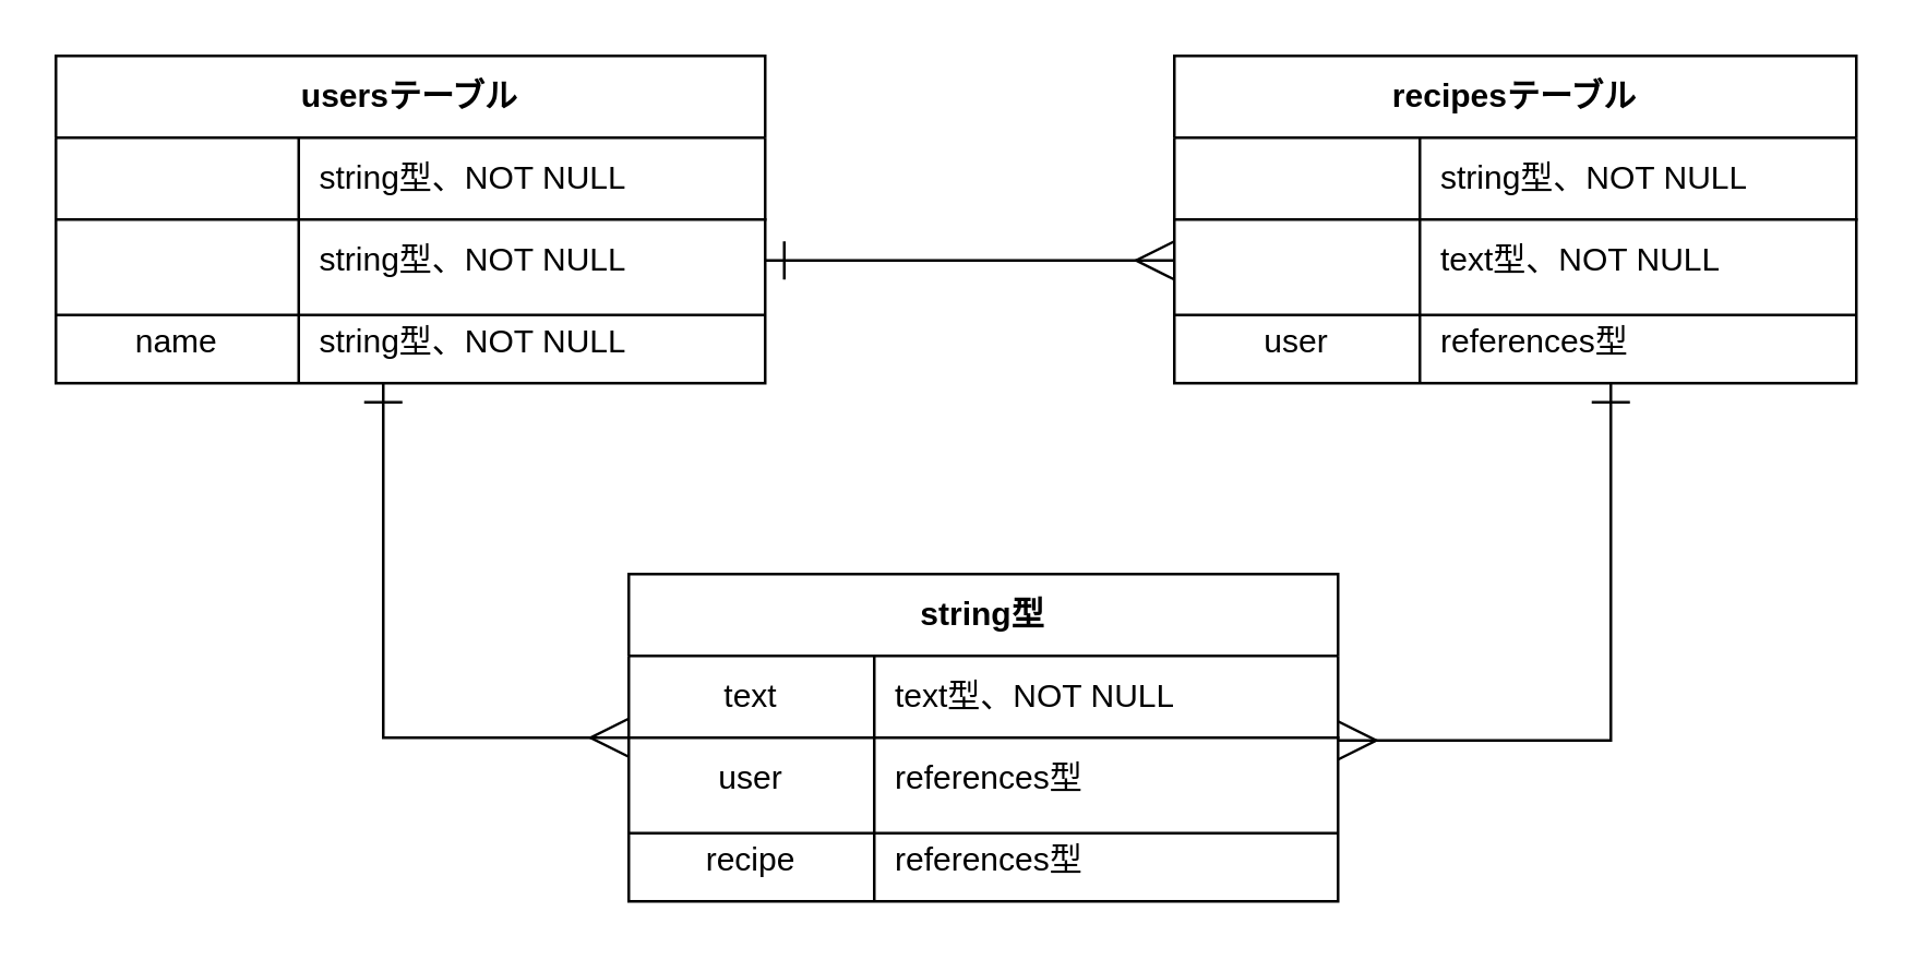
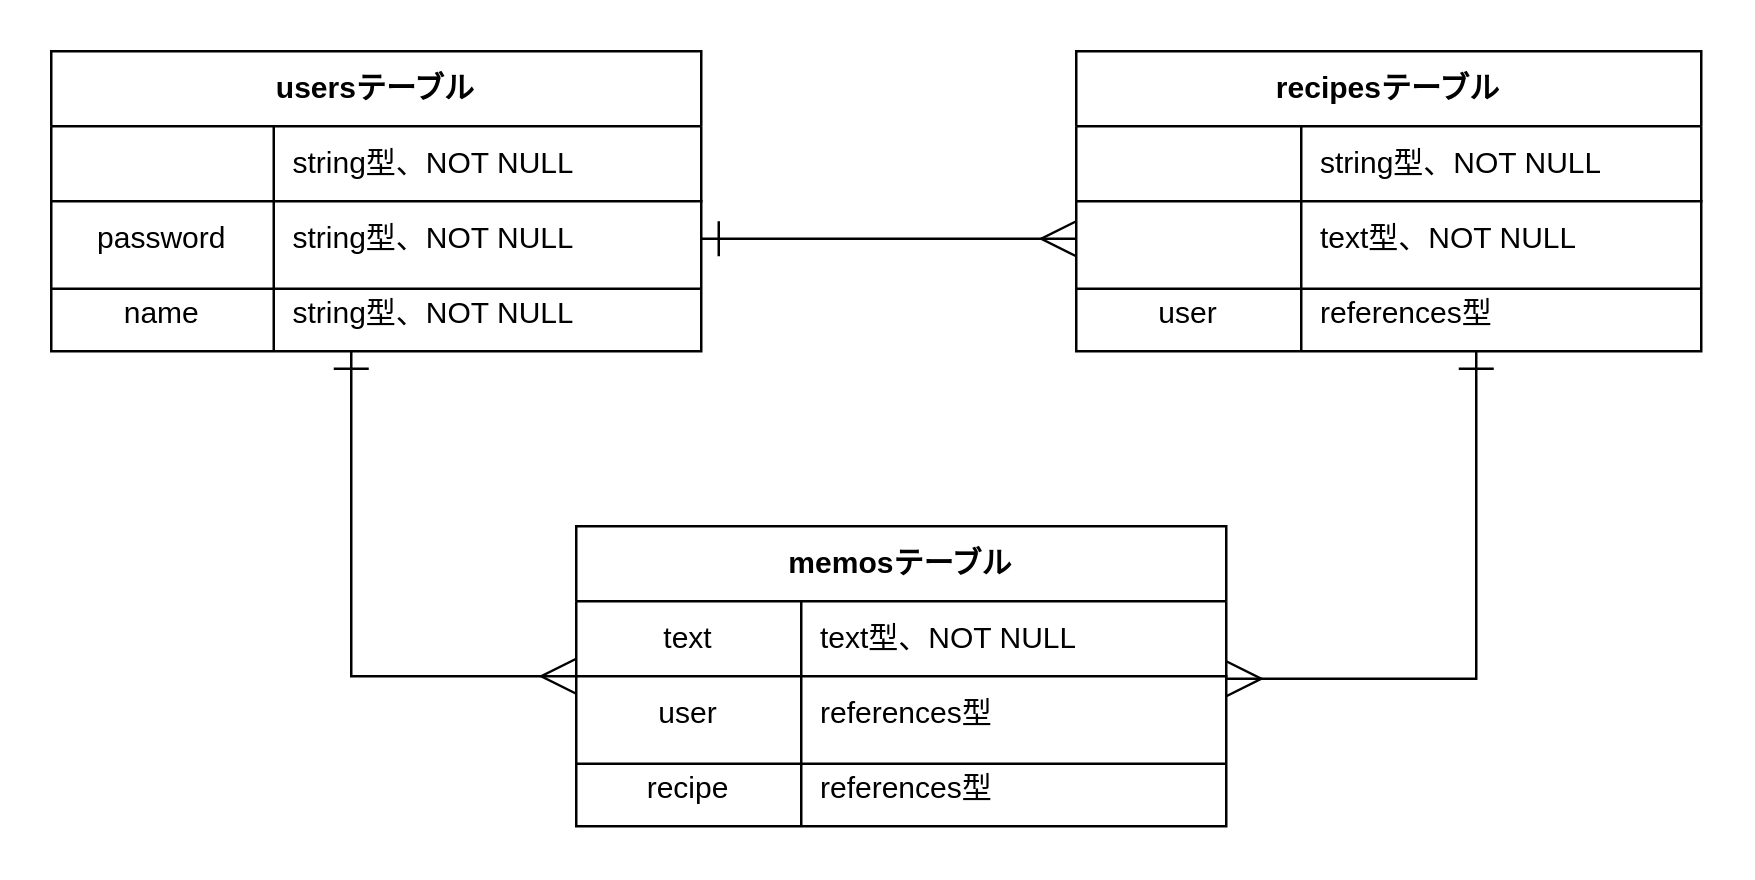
  <mxCell id="0" />
  <mxCell id="1" parent="0" />
  <mxCell id="2" value="" style="line;strokeWidth=1;html=1;fillColor=#ffffff;fontSize=1;" vertex="1" parent="1"><mxGeometry x="20" y="110" width="260" height="10" as="geometry" /></mxCell>
  <mxCell id="3" value="" style="line;strokeWidth=1;html=1;fillColor=#ffffff;fontSize=1;" vertex="1" parent="1"><mxGeometry x="430" y="110" width="250" height="10" as="geometry" /></mxCell>
  <mxCell id="4" value="recipesテーブル" style="shape=table;html=1;whiteSpace=wrap;startSize=30;container=1;collapsible=0;childLayout=tableLayout;fixedRows=1;rowLines=0;fontStyle=1;align=center;" vertex="1" parent="1"><mxGeometry x="430" y="20" width="250" height="120" as="geometry" /></mxCell>
  <mxCell id="5" value="" style="shape=partialRectangle;html=1;whiteSpace=wrap;collapsible=0;dropTarget=0;pointerEvents=0;fillColor=none;top=0;left=0;bottom=1;right=0;points=[[0,0.5],[1,0.5]];portConstraint=eastwest;" vertex="1" parent="4"><mxGeometry y="30" width="250" height="30" as="geometry" /></mxCell>
  <mxCell id="6" value="string型、NOT NULL" style="shape=partialRectangle;html=1;whiteSpace=wrap;connectable=0;fillColor=none;top=0;left=0;bottom=0;right=0;align=left;spacingLeft=6;overflow=hidden;" vertex="1" parent="5"><mxGeometry x="90" width="160" height="30" as="geometry" /></mxCell>
  <mxCell id="7" value="" style="shape=partialRectangle;html=1;whiteSpace=wrap;collapsible=0;dropTarget=0;pointerEvents=0;fillColor=none;top=0;left=0;bottom=0;right=0;points=[[0,0.5],[1,0.5]];portConstraint=eastwest;" vertex="1" parent="4"><mxGeometry y="60" width="250" height="30" as="geometry" /></mxCell>
  <mxCell id="8" value="text型、NOT NULL" style="shape=partialRectangle;html=1;whiteSpace=wrap;connectable=0;fillColor=none;top=0;left=0;bottom=0;right=0;align=left;spacingLeft=6;overflow=hidden;" vertex="1" parent="7"><mxGeometry x="90" width="160" height="30" as="geometry" /></mxCell>
  <mxCell id="9" value="" style="shape=partialRectangle;html=1;whiteSpace=wrap;collapsible=0;dropTarget=0;pointerEvents=0;fillColor=none;top=0;left=0;bottom=0;right=0;points=[[0,0.5],[1,0.5]];portConstraint=eastwest;" vertex="1" parent="4"><mxGeometry y="90" width="250" height="30" as="geometry" /></mxCell>
  <mxCell id="10" value="user" style="shape=partialRectangle;html=1;whiteSpace=wrap;connectable=0;fillColor=none;top=0;left=0;bottom=0;right=0;overflow=hidden;" vertex="1" parent="9"><mxGeometry width="90" height="30" as="geometry" /></mxCell>
  <mxCell id="11" value="references型" style="shape=partialRectangle;html=1;whiteSpace=wrap;connectable=0;fillColor=none;top=0;left=0;bottom=0;right=0;align=left;spacingLeft=6;overflow=hidden;" vertex="1" parent="9"><mxGeometry x="90" width="160" height="30" as="geometry" /></mxCell>
  <mxCell id="12" value="" style="line;strokeWidth=1;html=1;fillColor=#ffffff;fontSize=1;" vertex="1" parent="1"><mxGeometry x="230" y="300" width="260" height="10" as="geometry" /></mxCell>
  <mxCell id="13" value="usersテーブル" style="shape=table;html=1;whiteSpace=wrap;startSize=30;container=1;collapsible=0;childLayout=tableLayout;fixedRows=1;rowLines=0;fontStyle=1;align=center;" vertex="1" parent="1"><mxGeometry x="20" y="20" width="260" height="120" as="geometry" /></mxCell>
  <mxCell id="14" value="" style="shape=partialRectangle;html=1;whiteSpace=wrap;collapsible=0;dropTarget=0;pointerEvents=0;fillColor=none;top=0;left=0;bottom=1;right=0;points=[[0,0.5],[1,0.5]];portConstraint=eastwest;" vertex="1" parent="13"><mxGeometry y="30" width="260" height="30" as="geometry" /></mxCell>
  <mxCell id="15" value="string型、NOT NULL" style="shape=partialRectangle;html=1;whiteSpace=wrap;connectable=0;fillColor=none;top=0;left=0;bottom=0;right=0;align=left;spacingLeft=6;overflow=hidden;" vertex="1" parent="14"><mxGeometry x="89" width="171" height="30" as="geometry" /></mxCell>
  <mxCell id="16" value="" style="shape=partialRectangle;html=1;whiteSpace=wrap;collapsible=0;dropTarget=0;pointerEvents=0;fillColor=none;top=0;left=0;bottom=0;right=0;points=[[0,0.5],[1,0.5]];portConstraint=eastwest;" vertex="1" parent="13"><mxGeometry y="60" width="260" height="30" as="geometry" /></mxCell>
+ <mxCell id="17" value="password" style="shape=partialRectangle;html=1;whiteSpace=wrap;connectable=0;fillColor=none;top=0;left=0;bottom=0;right=0;overflow=hidden;" vertex="1" parent="16"><mxGeometry width="89" height="30" as="geometry" /></mxCell>
  <mxCell id="18" value="string型、NOT NULL" style="shape=partialRectangle;html=1;whiteSpace=wrap;connectable=0;fillColor=none;top=0;left=0;bottom=0;right=0;align=left;spacingLeft=6;overflow=hidden;" vertex="1" parent="16"><mxGeometry x="89" width="171" height="30" as="geometry" /></mxCell>
  <mxCell id="19" value="" style="shape=partialRectangle;html=1;whiteSpace=wrap;collapsible=0;dropTarget=0;pointerEvents=0;fillColor=none;top=0;left=0;bottom=0;right=0;points=[[0,0.5],[1,0.5]];portConstraint=eastwest;" vertex="1" parent="13"><mxGeometry y="90" width="260" height="30" as="geometry" /></mxCell>
  <mxCell id="20" value="name" style="shape=partialRectangle;html=1;whiteSpace=wrap;connectable=0;fillColor=none;top=0;left=0;bottom=0;right=0;overflow=hidden;" vertex="1" parent="19"><mxGeometry width="89" height="30" as="geometry" /></mxCell>
  <mxCell id="21" value="string型、NOT NULL" style="shape=partialRectangle;html=1;whiteSpace=wrap;connectable=0;fillColor=none;top=0;left=0;bottom=0;right=0;align=left;spacingLeft=6;overflow=hidden;" vertex="1" parent="19"><mxGeometry x="89" width="171" height="30" as="geometry" /></mxCell>
- <mxCell id="22" value="string型" style="shape=table;html=1;whiteSpace=wrap;startSize=30;container=1;collapsible=0;childLayout=tableLayout;fixedRows=1;rowLines=0;fontStyle=1;align=center;" vertex="1" parent="1"><mxGeometry x="230" y="210" width="260" height="120" as="geometry" /></mxCell>
+ <mxCell id="22" value="memosテーブル" style="shape=table;html=1;whiteSpace=wrap;startSize=30;container=1;collapsible=0;childLayout=tableLayout;fixedRows=1;rowLines=0;fontStyle=1;align=center;" vertex="1" parent="1"><mxGeometry x="230" y="210" width="260" height="120" as="geometry" /></mxCell>
  <mxCell id="23" value="" style="shape=partialRectangle;html=1;whiteSpace=wrap;collapsible=0;dropTarget=0;pointerEvents=0;fillColor=none;top=0;left=0;bottom=1;right=0;points=[[0,0.5],[1,0.5]];portConstraint=eastwest;" vertex="1" parent="22"><mxGeometry y="30" width="260" height="30" as="geometry" /></mxCell>
  <mxCell id="24" value="text" style="shape=partialRectangle;html=1;whiteSpace=wrap;connectable=0;fillColor=none;top=0;left=0;bottom=0;right=0;overflow=hidden;" vertex="1" parent="23"><mxGeometry width="90" height="30" as="geometry" /></mxCell>
  <mxCell id="25" value="text型、NOT NULL" style="shape=partialRectangle;html=1;whiteSpace=wrap;connectable=0;fillColor=none;top=0;left=0;bottom=0;right=0;align=left;spacingLeft=6;overflow=hidden;" vertex="1" parent="23"><mxGeometry x="90" width="170" height="30" as="geometry" /></mxCell>
  <mxCell id="26" value="" style="shape=partialRectangle;html=1;whiteSpace=wrap;collapsible=0;dropTarget=0;pointerEvents=0;fillColor=none;top=0;left=0;bottom=0;right=0;points=[[0,0.5],[1,0.5]];portConstraint=eastwest;" vertex="1" parent="22"><mxGeometry y="60" width="260" height="30" as="geometry" /></mxCell>
  <mxCell id="27" value="user" style="shape=partialRectangle;html=1;whiteSpace=wrap;connectable=0;fillColor=none;top=0;left=0;bottom=0;right=0;overflow=hidden;" vertex="1" parent="26"><mxGeometry width="90" height="30" as="geometry" /></mxCell>
  <mxCell id="28" value="references型" style="shape=partialRectangle;html=1;whiteSpace=wrap;connectable=0;fillColor=none;top=0;left=0;bottom=0;right=0;align=left;spacingLeft=6;overflow=hidden;" vertex="1" parent="26"><mxGeometry x="90" width="170" height="30" as="geometry" /></mxCell>
  <mxCell id="29" value="" style="shape=partialRectangle;html=1;whiteSpace=wrap;collapsible=0;dropTarget=0;pointerEvents=0;fillColor=none;top=0;left=0;bottom=0;right=0;points=[[0,0.5],[1,0.5]];portConstraint=eastwest;" vertex="1" parent="22"><mxGeometry y="90" width="260" height="30" as="geometry" /></mxCell>
  <mxCell id="30" value="recipe" style="shape=partialRectangle;html=1;whiteSpace=wrap;connectable=0;fillColor=none;top=0;left=0;bottom=0;right=0;overflow=hidden;" vertex="1" parent="29"><mxGeometry width="90" height="30" as="geometry" /></mxCell>
  <mxCell id="31" value="references型" style="shape=partialRectangle;html=1;whiteSpace=wrap;connectable=0;fillColor=none;top=0;left=0;bottom=0;right=0;align=left;spacingLeft=6;overflow=hidden;" vertex="1" parent="29"><mxGeometry x="90" width="170" height="30" as="geometry" /></mxCell>
  <mxCell id="32" value="" style="endArrow=ERmany;html=1;fontSize=1;exitX=1;exitY=0.5;exitDx=0;exitDy=0;entryX=0;entryY=0.5;entryDx=0;entryDy=0;startArrow=ERone;startFill=0;endFill=0;strokeWidth=1;endSize=12;startSize=12;" edge="1" parent="1" source="16" target="7"><mxGeometry width="50" height="50" relative="1" as="geometry"><mxPoint x="350" y="140" as="sourcePoint" /><mxPoint x="400" y="90" as="targetPoint" /></mxGeometry></mxCell>
  <mxCell id="33" value="" style="endArrow=ERone;html=1;strokeWidth=1;fontSize=1;startArrow=ERmany;startFill=0;endFill=0;endSize=12;rounded=0;startSize=12;" edge="1" parent="1"><mxGeometry width="50" height="50" relative="1" as="geometry"><mxPoint x="230" y="270" as="sourcePoint" /><mxPoint x="140" y="140" as="targetPoint" /><Array as="points"><mxPoint x="140" y="270" /></Array></mxGeometry></mxCell>
  <mxCell id="34" value="" style="endArrow=ERone;html=1;strokeWidth=1;fontSize=1;entryX=0.64;entryY=1;entryDx=0;entryDy=0;entryPerimeter=0;rounded=0;startArrow=ERmany;startFill=0;endFill=0;endSize=12;startSize=12;" edge="1" parent="1" target="9"><mxGeometry width="50" height="50" relative="1" as="geometry"><mxPoint x="490" y="271" as="sourcePoint" /><mxPoint x="390" y="280" as="targetPoint" /><Array as="points"><mxPoint x="555" y="271" /><mxPoint x="590" y="271" /><mxPoint x="590" y="210" /></Array></mxGeometry></mxCell>
